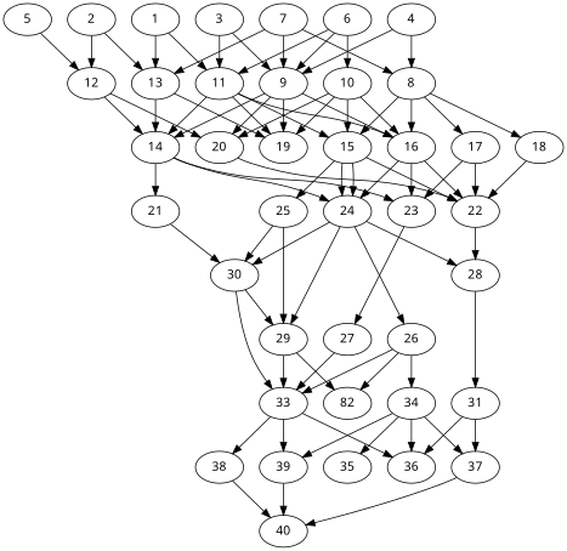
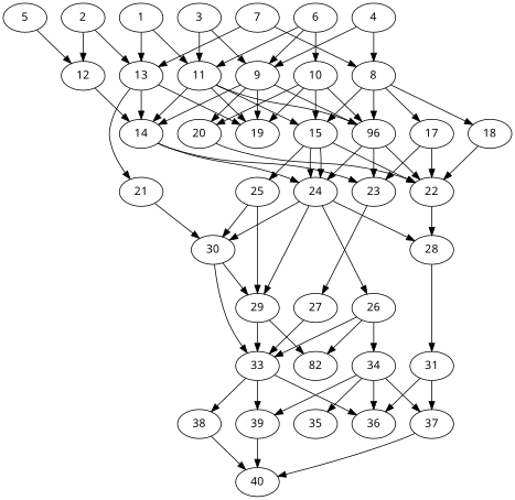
  digraph {
    fontname="Noto Sans"
    node [alpha=0.13 fontname="Noto Sans"]
    edge [fontname="Noto Sans"]
    1 [alpha=0.17 expect_size=25290752]
    11 [alpha=0.09 expect_size=50521088]
    13 [expect_size=44568576]
    15 [alpha=0.14 expect_size=42339328]
-   16 [alpha=0.19 expect_size=22446080]
+   16 [alpha=0.19 expect_size=22446080 label=96]
    14 [alpha=0.14 expect_size=11954176]
    19 [alpha=0.01 expect_size=36988928]
    24 [alpha=0.19 expect_size=19394560]
    22 [alpha=0.06 expect_size=48138240]
    25 [alpha=0.19 expect_size=52340736]
    23 [alpha=0.04 expect_size=34961408]
    21 [alpha=0.20 expect_size=26460160]
    2 [alpha=0.00 expect_size=11627520]
    12 [alpha=0.14 expect_size=43457536]
    20 [alpha=0.16 expect_size=21815296]
    3 [alpha=0.06 expect_size=31972352]
    9 [alpha=0.14 expect_size=51638272]
    4 [expect_size=46560256]
    8 [alpha=0.04 expect_size=23657472]
    17 [expect_size=9755648]
    18 [alpha=0.08 expect_size=27770880]
    5 [alpha=0.12 expect_size=17317888]
    6 [alpha=0.15 expect_size=11969536]
    10 [alpha=0.02 expect_size=18035712]
    7 [alpha=0.08 expect_size=50625536]
    29 [alpha=0.05 expect_size=40031232]
    30 [alpha=0.00 expect_size=42007552]
    28 [alpha=0.15 expect_size=21532672]
    26 [alpha=0.02 expect_size=39198720]
    27 [alpha=0.05 expect_size=37073920]
    n31 [alpha=0.05 expect_size=31613952 label=82]
    33 [expect_size=45678592]
    31 [alpha=0.15 expect_size=32518144]
    34 [alpha=0.03 expect_size=7071744]
    36 [alpha=0.02 expect_size=49425408]
    38 [alpha=0.02 expect_size=18668544]
    39 [alpha=0.20 expect_size=6580224]
    37 [alpha=0.17 expect_size=7630848]
    35 [alpha=0.09 expect_size=51480576]
    40 [alpha=0.05 expect_size=17764352]
    1 -> 11
    1 -> 13
    11 -> 15
    11 -> 16
    11 -> 14
    11 -> 19
    13 -> 14
    13 -> 19
    15 -> 24
    15 -> 24
    15 -> 22
    15 -> 25
    16 -> 24
    16 -> 22
    16 -> 23
    14 -> 24
    14 -> 23
-   14 -> 21
+   13 -> 21
    24 -> 29
    24 -> 30
    24 -> 28
    24 -> 26
    22 -> 28
    25 -> 29
    25 -> 30
    23 -> 27
    21 -> 30
    2 -> 13
    2 -> 12
    12 -> 14
-   12 -> 20
    20 -> 22
    3 -> 11
    3 -> 9
    9 -> 16
    9 -> 14
    9 -> 19
    9 -> 20
    4 -> 9
    4 -> 8
    8 -> 15
    8 -> 16
    8 -> 17
    8 -> 18
    17 -> 22
    17 -> 23
    18 -> 22
    5 -> 12
    6 -> 11
    6 -> 9
    6 -> 10
    10 -> 15
    10 -> 16
    10 -> 19
    10 -> 20
    7 -> 13
-   7 -> 9
    7 -> 8
    29 -> n31
    29 -> 33
    30 -> 29
    30 -> 33
    28 -> 31
    26 -> n31
    26 -> 33
    26 -> 34
    27 -> 33
    33 -> 36
    33 -> 38
    33 -> 39
    31 -> 36
    31 -> 37
    34 -> 36
    34 -> 39
    34 -> 37
    34 -> 35
    38 -> 40
    39 -> 40
    37 -> 40
  }
